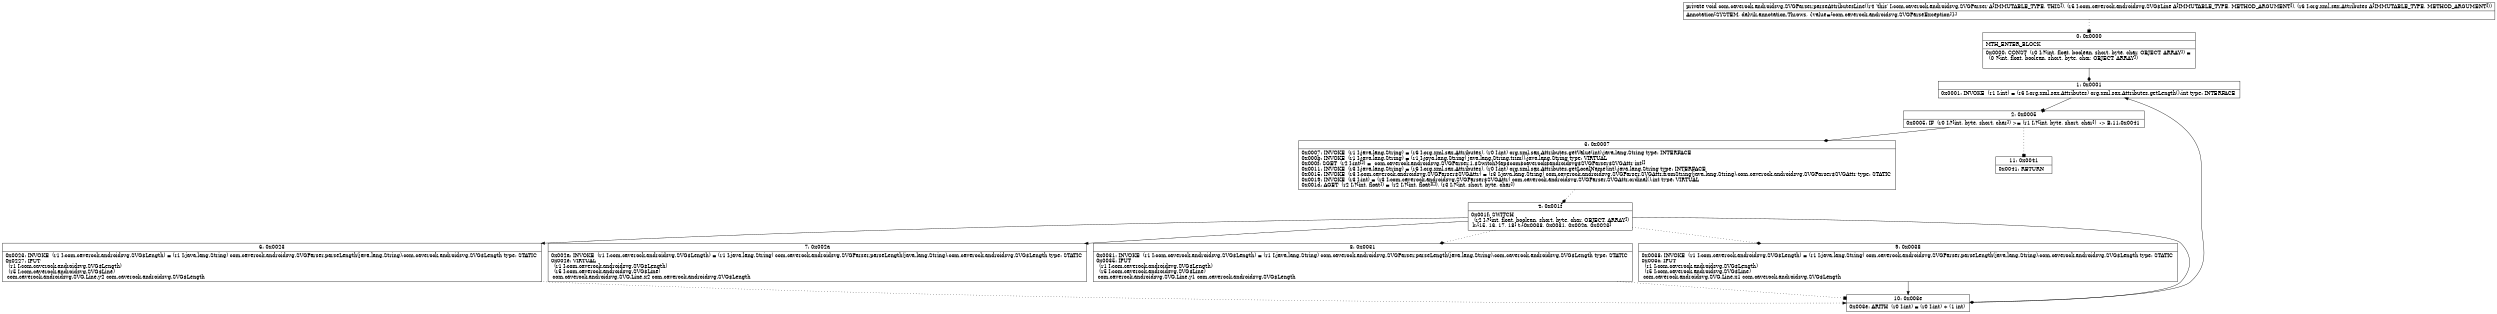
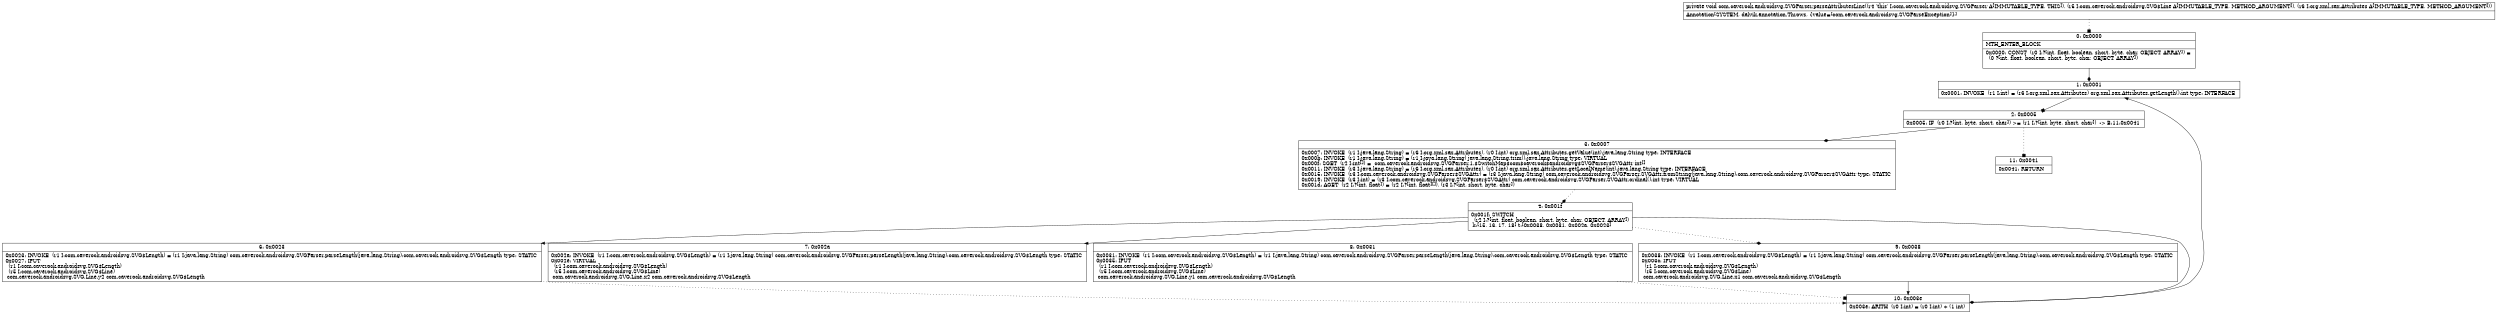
  digraph {
    node [shape=record]
    edge [arrowhead=diamond style=solid]
    n1 [label="{0\:\ 0x0000|MTH_ENTER_BLOCK\l|0x0000: CONST  (r0 I:?[int, float, boolean, short, byte, char, OBJECT, ARRAY]) = \l  (0 ?[int, float, boolean, short, byte, char, OBJECT, ARRAY])\l \l}"]
    n2 [label="{1\:\ 0x0001|0x0001: INVOKE  (r1 I:int) = (r6 I:org.xml.sax.Attributes) org.xml.sax.Attributes.getLength():int type: INTERFACE \l}"]
    n3 [label="{2\:\ 0x0005|0x0005: IF  (r0 I:?[int, byte, short, char]) \>= (r1 I:?[int, byte, short, char])  \-\> B:11:0x0041 \l}"]
    n4 [label="{3\:\ 0x0007|0x0007: INVOKE  (r1 I:java.lang.String) = (r6 I:org.xml.sax.Attributes), (r0 I:int) org.xml.sax.Attributes.getValue(int):java.lang.String type: INTERFACE \l0x000b: INVOKE  (r1 I:java.lang.String) = (r1 I:java.lang.String) java.lang.String.trim():java.lang.String type: VIRTUAL \l0x000f: SGET  (r2 I:int[]) =  com.caverock.androidsvg.SVGParser.1.$SwitchMap$com$caverock$androidsvg$SVGParser$SVGAttr int[] \l0x0011: INVOKE  (r3 I:java.lang.String) = (r6 I:org.xml.sax.Attributes), (r0 I:int) org.xml.sax.Attributes.getLocalName(int):java.lang.String type: INTERFACE \l0x0015: INVOKE  (r3 I:com.caverock.androidsvg.SVGParser$SVGAttr) = (r3 I:java.lang.String) com.caverock.androidsvg.SVGParser.SVGAttr.fromString(java.lang.String):com.caverock.androidsvg.SVGParser$SVGAttr type: STATIC \l0x0019: INVOKE  (r3 I:int) = (r3 I:com.caverock.androidsvg.SVGParser$SVGAttr) com.caverock.androidsvg.SVGParser.SVGAttr.ordinal():int type: VIRTUAL \l0x001d: AGET  (r2 I:?[int, float]) = (r2 I:?[int, float][]), (r3 I:?[int, short, byte, char]) \l}"]
    n5 [label="{11\:\ 0x0041|0x0041: RETURN   \l}"]
    n6 [label="{4\:\ 0x001f|0x001f: SWITCH  \l  (r2 I:?[int, float, boolean, short, byte, char, OBJECT, ARRAY])\l k:[15, 16, 17, 18] t:[0x0038, 0x0031, 0x002a, 0x0023] \l}"]
-   n7 [label="{6\:\ 0x0023|0x0023: INVOKE  (r1 I:com.caverock.androidsvg.SVG$Length) = (r1 I:java.lang.String) com.caverock.androidsvg.SVGParser.parseLength(java.lang.String):com.caverock.androidsvg.SVG$Length type: STATIC \l0x0227: IPUT  \l  (r1 I:com.caverock.androidsvg.SVG$Length)\l  (r5 I:com.caverock.androidsvg.SVG$Line)\l com.caverock.androidsvg.SVG.Line.y2 com.caverock.androidsvg.SVG$Length \l}"]
+   n7 [label="{6\:\ 0x0023|0x0023: INVOKE  (r1 I:com.caverock.androidsvg.SVG$Length) = (r1 I:java.lang.String) com.caverock.androidsvg.SVGParser.parseLength(java.lang.String):com.caverock.androidsvg.SVG$Length type: STATIC \l0x0027: IPUT  \l  (r1 I:com.caverock.androidsvg.SVG$Length)\l  (r5 I:com.caverock.androidsvg.SVG$Line)\l com.caverock.androidsvg.SVG.Line.y2 com.caverock.androidsvg.SVG$Length \l}"]
    n8 [label="{7\:\ 0x002a|0x002a: INVOKE  (r1 I:com.caverock.androidsvg.SVG$Length) = (r1 I:java.lang.String) com.caverock.androidsvg.SVGParser.parseLength(java.lang.String):com.caverock.androidsvg.SVG$Length type: STATIC \l0x002e: VIRTUAL  \l  (r1 I:com.caverock.androidsvg.SVG$Length)\l  (r5 I:com.caverock.androidsvg.SVG$Line)\l com.caverock.androidsvg.SVG.Line.x2 com.caverock.androidsvg.SVG$Length \l}"]
    n9 [label="{8\:\ 0x0031|0x0031: INVOKE  (r1 I:com.caverock.androidsvg.SVG$Length) = (r1 I:java.lang.String) com.caverock.androidsvg.SVGParser.parseLength(java.lang.String):com.caverock.androidsvg.SVG$Length type: STATIC \l0x0035: IPUT  \l  (r1 I:com.caverock.androidsvg.SVG$Length)\l  (r5 I:com.caverock.androidsvg.SVG$Line)\l com.caverock.androidsvg.SVG.Line.y1 com.caverock.androidsvg.SVG$Length \l}"]
    n10 [label="{9\:\ 0x0038|0x0038: INVOKE  (r1 I:com.caverock.androidsvg.SVG$Length) = (r1 I:java.lang.String) com.caverock.androidsvg.SVGParser.parseLength(java.lang.String):com.caverock.androidsvg.SVG$Length type: STATIC \l0x003c: IPUT  \l  (r1 I:com.caverock.androidsvg.SVG$Length)\l  (r5 I:com.caverock.androidsvg.SVG$Line)\l com.caverock.androidsvg.SVG.Line.x1 com.caverock.androidsvg.SVG$Length \l}"]
    n11 [label="{10\:\ 0x003e|0x003e: ARITH  (r0 I:int) = (r0 I:int) + (1 int) \l}"]
    n12 [label="{private void com.caverock.androidsvg.SVGParser.parseAttributesLine((r4 'this' I:com.caverock.androidsvg.SVGParser A[IMMUTABLE_TYPE, THIS]), (r5 I:com.caverock.androidsvg.SVG$Line A[IMMUTABLE_TYPE, METHOD_ARGUMENT]), (r6 I:org.xml.sax.Attributes A[IMMUTABLE_TYPE, METHOD_ARGUMENT]))  | Annotation[SYSTEM, dalvik.annotation.Throws, \{value=[com.caverock.androidsvg.SVGParseException]\}]\l}"]
    n1 -> n2
    n2 -> n3 [arrowhead=box]
    n3 -> n4
    n3 -> n5 [arrowhead=box style=dotted]
    n4 -> n6 [style=dotted]
    n6 -> n7 [arrowhead=normal]
    n6 -> n8 [arrowhead=normal]
-   n6 -> n9 [style=dotted]
    n6 -> n10 [style=dotted]
    n6 -> n11
    n7 -> n11 [arrowhead=normal style=dotted]
    n9 -> n11 [arrowhead=box style=dotted]
    n10 -> n11 [arrowhead=normal]
    n11 -> n2 [arrowhead=normal]
    n12 -> n1 [arrowhead=box style=dotted]
  }
